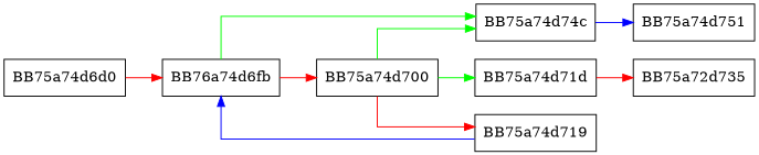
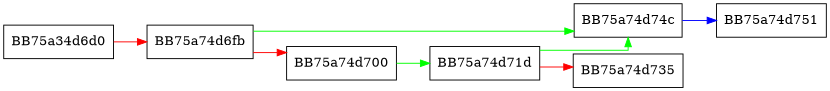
  digraph {
    rankdir=LR
    splines=ortho
    node [shape=box]
    edge [color=red]
-   BB75a74d6d0
-   BB75a74d6fb [label=BB76a74d6fb]
+   BB75a74d6d0 [label=BB75a34d6d0]
+   BB75a74d6fb
    BB75a74d74c
    BB75a74d700
    BB75a74d751
    BB75a74d71d
-   BB75a74d719
-   BB75a74d735 [label=BB75a72d735]
+   BB75a74d735
    BB75a74d6d0 -> BB75a74d6fb
    BB75a74d6fb -> BB75a74d74c [color=green]
    BB75a74d6fb -> BB75a74d700
    BB75a74d74c -> BB75a74d751 [color=blue]
    BB75a74d700 -> BB75a74d71d [color=green]
-   BB75a74d700 -> BB75a74d719
-   BB75a74d700 -> BB75a74d74c [color=green]
+   BB75a74d71d -> BB75a74d74c [color=green]
    BB75a74d71d -> BB75a74d735
-   BB75a74d719 -> BB75a74d6fb [color=blue]
  }
